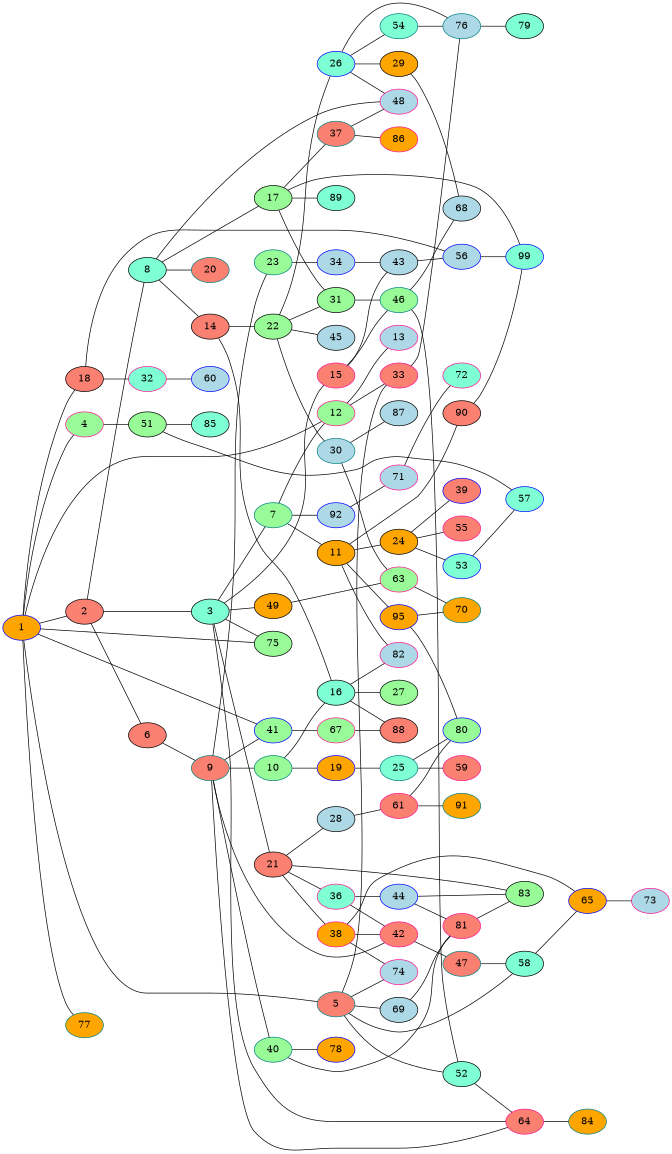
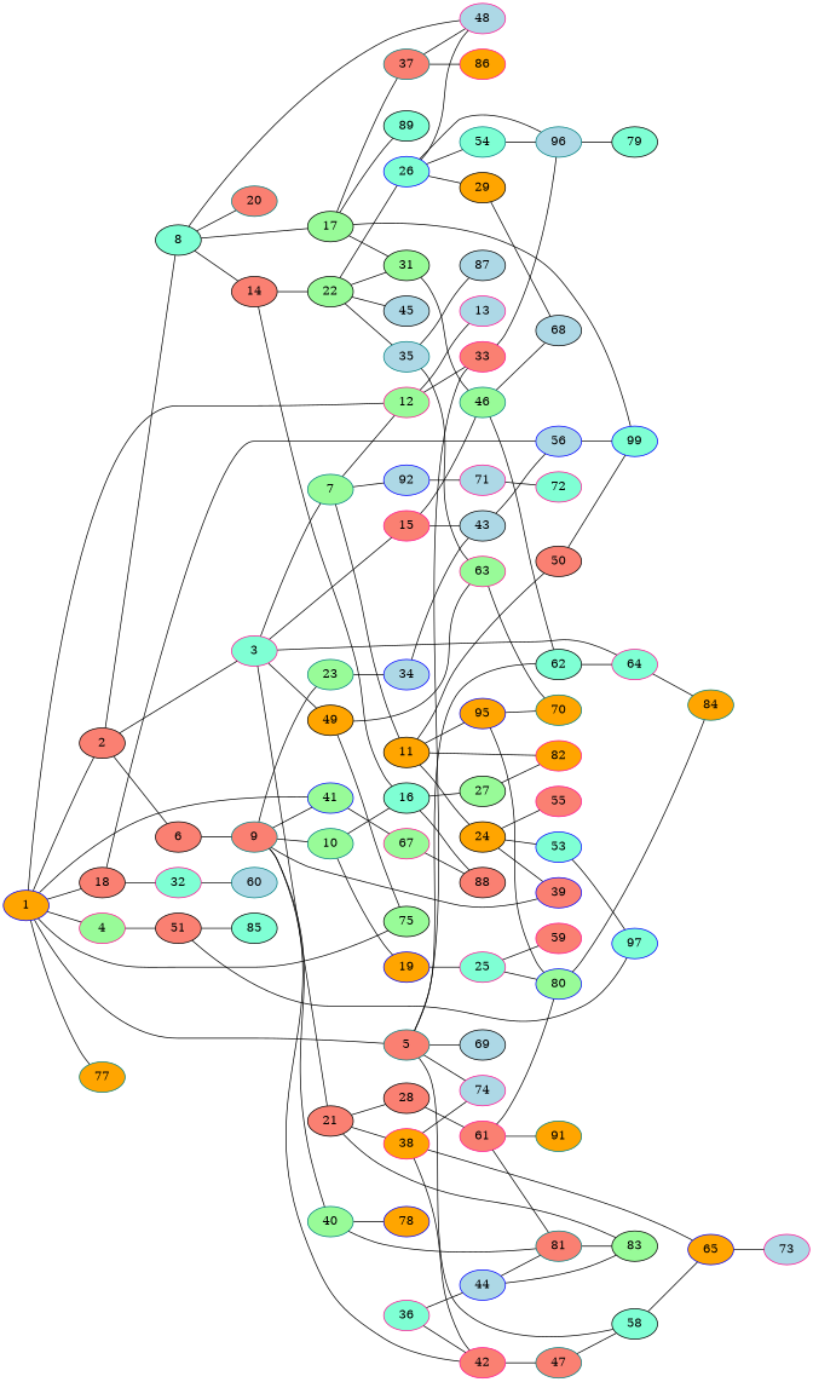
  graph {
    rankdir=LR
    node [color=black fillcolor=salmon style=filled]
    1 [color=blue fillcolor=orange]
    2
    4 [color=deeppink fillcolor=palegreen]
    5 [color=teal]
    12 [color=deeppink fillcolor=palegreen]
    18
    41 [color=blue fillcolor=palegreen]
    75 [fillcolor=palegreen]
    77 [color=teal fillcolor=orange]
-   3 [fillcolor=aquamarine]
+   3 [color=deeppink fillcolor=aquamarine]
    6
    8 [fillcolor=aquamarine]
-   51 [fillcolor=palegreen]
+   51
    33 [color=deeppink]
-   52 [fillcolor=aquamarine]
+   52 [fillcolor=aquamarine label=62]
    58 [fillcolor=aquamarine]
    69 [fillcolor=lightblue]
    74 [color=deeppink fillcolor=lightblue]
    13 [color=deeppink fillcolor=lightblue]
    32 [color=deeppink fillcolor=aquamarine]
    56 [color=blue fillcolor=lightblue]
    67 [color=deeppink fillcolor=palegreen]
    7 [color=teal fillcolor=palegreen]
    15 [color=deeppink]
    21
    49 [fillcolor=orange]
-   64 [color=deeppink]
+   64 [color=deeppink fillcolor=aquamarine]
    9 [color=teal]
    14
    17 [fillcolor=palegreen]
    20 [color=teal]
    48 [color=deeppink fillcolor=lightblue]
    11 [fillcolor=orange]
    n34 [color=blue fillcolor=lightblue label=92]
    43 [fillcolor=lightblue]
    46 [color=teal fillcolor=palegreen]
-   28 [fillcolor=lightblue]
+   28
    36 [color=deeppink fillcolor=aquamarine]
    38 [color=deeppink fillcolor=orange]
    83 [fillcolor=palegreen]
    63 [color=deeppink fillcolor=palegreen]
    84 [color=teal fillcolor=orange]
-   57 [color=blue fillcolor=aquamarine]
+   57 [color=blue fillcolor=aquamarine label=97]
    85 [fillcolor=aquamarine]
-   76 [color=teal fillcolor=lightblue]
+   76 [color=teal fillcolor=lightblue label=96]
    65 [color=blue fillcolor=orange]
    40 [color=teal fillcolor=palegreen]
    10 [color=teal fillcolor=palegreen]
    23 [color=teal fillcolor=palegreen]
    39 [color=blue]
    42 [color=deeppink]
    24 [fillcolor=orange]
    n53 [color=blue fillcolor=orange label=95]
-   50 [label=90]
-   82 [color=deeppink fillcolor=lightblue]
+   50
+   82 [color=deeppink fillcolor=orange]
    78 [color=blue fillcolor=orange]
-   81 [color=deeppink]
+   81 [color=teal]
    71 [color=deeppink fillcolor=lightblue]
    16 [fillcolor=aquamarine]
    22 [fillcolor=palegreen]
    31 [fillcolor=palegreen]
    37 [color=teal]
    89 [fillcolor=aquamarine]
    n64 [color=blue fillcolor=aquamarine label=99]
    19 [color=blue fillcolor=orange]
    34 [color=blue fillcolor=lightblue]
    47 [color=teal]
    27 [fillcolor=palegreen]
    88
-   25 [color=teal fillcolor=aquamarine]
+   25 [color=deeppink fillcolor=aquamarine]
    53 [color=blue fillcolor=aquamarine]
    55 [color=deeppink]
    80 [color=blue fillcolor=palegreen]
    70 [color=teal fillcolor=orange]
    26 [color=blue fillcolor=aquamarine]
-   30 [color=teal fillcolor=lightblue]
+   30 [color=teal fillcolor=lightblue label=35]
    45 [fillcolor=lightblue]
    68 [fillcolor=lightblue]
    86 [color=deeppink fillcolor=orange]
-   60 [color=blue fillcolor=lightblue]
+   60 [color=teal fillcolor=lightblue]
    59 [color=deeppink]
    61 [color=deeppink]
    44 [color=blue fillcolor=lightblue]
    29 [fillcolor=orange]
    54 [color=teal fillcolor=aquamarine]
    87 [fillcolor=lightblue]
    79 [fillcolor=aquamarine]
    91 [color=teal fillcolor=orange]
    73 [color=deeppink fillcolor=lightblue]
    72 [color=deeppink fillcolor=aquamarine]
    1 -- 2
    1 -- 4
    1 -- 5
    1 -- 12
    1 -- 18
    1 -- 41
    1 -- 75
    1 -- 77
    2 -- 3
    2 -- 6
    2 -- 8
    4 -- 51
    5 -- 33
    5 -- 52
    5 -- 58
    5 -- 69
    5 -- 74
    12 -- 33
    12 -- 13
    18 -- 32
    18 -- 56
    41 -- 67
-   3 -- 75
+   49 -- 75
    3 -- 7
    3 -- 15
    3 -- 21
    3 -- 49
    3 -- 64
    6 -- 9
    8 -- 14
    8 -- 17
    8 -- 20
    8 -- 48
    51 -- 57
    51 -- 85
    33 -- 76
    52 -- 64
    58 -- 65
    32 -- 60
    56 -- n64
    67 -- 88
    7 -- 12
    7 -- 11
    7 -- n34
    15 -- 43
    15 -- 46
    21 -- 28
-   21 -- 36
    21 -- 38
    21 -- 83
    49 -- 63
    64 -- 84
    9 -- 41
    9 -- 40
    9 -- 10
    9 -- 23
-   9 -- 64
+   9 -- 39
    9 -- 42
    14 -- 16
    14 -- 22
    17 -- 31
    17 -- 37
    17 -- 89
    17 -- n64
    11 -- 24
    11 -- n53
    11 -- 50
    11 -- 82
    n34 -- 71
    43 -- 56
    46 -- 52
    46 -- 68
    28 -- 61
    36 -- 42
    36 -- 44
    38 -- 74
    38 -- 65
    38 -- 42
    63 -- 70
    76 -- 79
    65 -- 73
    40 -- 78
    40 -- 81
    10 -- 16
    10 -- 19
    23 -- 34
    42 -- 47
    24 -- 39
    24 -- 53
    24 -- 55
    n53 -- 80
    n53 -- 70
    50 -- n64
    81 -- 83
    71 -- 72
    16 -- 27
    16 -- 88
    22 -- 31
    22 -- 26
    22 -- 30
    22 -- 45
    31 -- 46
    37 -- 48
    37 -- 86
    19 -- 25
    34 -- 43
    47 -- 58
-   16 -- 82
+   27 -- 82
    25 -- 80
    25 -- 59
    53 -- 57
+   80 -- 84
    26 -- 48
    26 -- 76
    26 -- 29
    26 -- 54
    30 -- 63
    30 -- 87
-   69 -- 81
+   61 -- 81
    61 -- 80
    61 -- 91
    44 -- 83
    44 -- 81
    29 -- 68
    54 -- 76
  }
